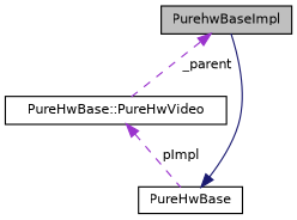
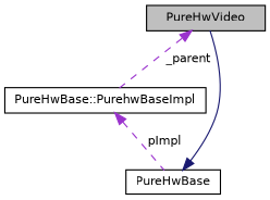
  digraph {
    node [color=black fillcolor=white fontname=Helvetica fontsize=10 shape=record style=filled]
    edge [color=darkorchid3 dir=back fontname=Helvetica fontsize=10 labelfontname=Helvetica labelfontsize=10 style=dashed]
-   n1 [fillcolor=grey75 fontcolor=black height=0.2 label=PurehwBaseImpl width=0.4]
-   n2 [height=0.2 label="PureHwBase::PureHwVideo" width=0.4]
+   n1 [fillcolor=grey75 fontcolor=black height=0.2 label=PureHwVideo width=0.4]
+   n2 [height=0.2 label="PureHwBase::PurehwBaseImpl" width=0.4]
    n3 [height=0.2 label=PureHwBase width=0.4]
    n1 -> n2 [label=" _parent"]
    n2 -> n3 [label=" pImpl"]
    n3 -> n1 [color=midnightblue style=solid]
  }
